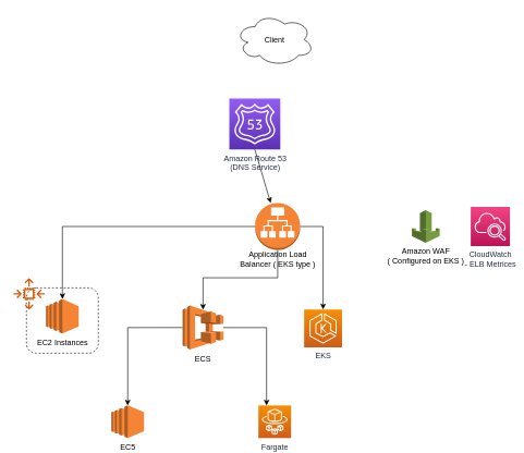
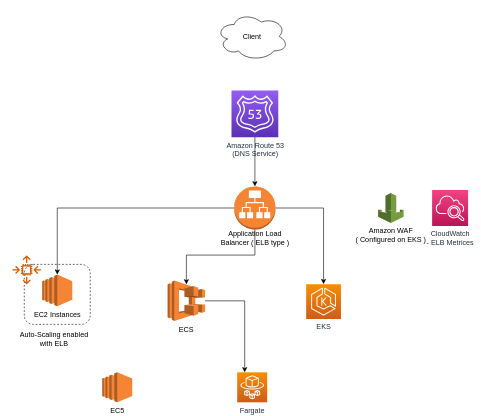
  <mxCell id="0" />
  <mxCell id="1" parent="0" />
  <mxCell id="2" value="" style="rounded=1;whiteSpace=wrap;html=1;dashed=1;" parent="1" vertex="1"><mxGeometry x="40" y="440" width="110" height="100" as="geometry" /></mxCell>
  <mxCell id="3" value="Client" style="ellipse;shape=cloud;whiteSpace=wrap;html=1;" parent="1" vertex="1"><mxGeometry x="360" y="20" width="120" height="80" as="geometry" /></mxCell>
- <mxCell id="4" value="Amazon Route 53&lt;br&gt;&lt;div&gt;(DNS Service)&lt;/div&gt;&lt;div&gt;&lt;br&gt;&lt;/div&gt;" style="sketch=0;points=[[0,0,0],[0.25,0,0],[0.5,0,0],[0.75,0,0],[1,0,0],[0,1,0],[0.25,1,0],[0.5,1,0],[0.75,1,0],[1,1,0],[0,0.25,0],[0,0.5,0],[0,0.75,0],[1,0.25,0],[1,0.5,0],[1,0.75,0]];outlineConnect=0;fontColor=#232F3E;gradientColor=#945DF2;gradientDirection=north;fillColor=#5A30B5;strokeColor=#ffffff;dashed=0;verticalLabelPosition=bottom;verticalAlign=top;align=center;html=1;fontSize=12;fontStyle=0;aspect=fixed;shape=mxgraph.aws4.resourceIcon;resIcon=mxgraph.aws4.route_53;" parent="1" vertex="1"><mxGeometry x="350.5" y="150" width="78" height="78" as="geometry" /></mxCell>
+ <mxCell id="4" value="Amazon Route 53&lt;br&gt;&lt;div&gt;(DNS Service)&lt;/div&gt;&lt;div&gt;&lt;br&gt;&lt;/div&gt;" style="sketch=0;points=[[0,0,0],[0.25,0,0],[0.5,0,0],[0.75,0,0],[1,0,0],[0,1,0],[0.25,1,0],[0.5,1,0],[0.75,1,0],[1,1,0],[0,0.25,0],[0,0.5,0],[0,0.75,0],[1,0.25,0],[1,0.5,0],[1,0.75,0]];outlineConnect=0;fontColor=#232F3E;gradientColor=#945DF2;gradientDirection=north;fillColor=#5A30B5;strokeColor=#ffffff;dashed=0;verticalLabelPosition=bottom;verticalAlign=top;align=center;html=1;fontSize=12;fontStyle=0;aspect=fixed;shape=mxgraph.aws4.resourceIcon;resIcon=mxgraph.aws4.route_53;" parent="1" vertex="1"><mxGeometry x="385.5" y="150" width="78" height="78" as="geometry" /></mxCell>
  <mxCell id="5" value="" style="outlineConnect=0;dashed=0;verticalLabelPosition=bottom;verticalAlign=top;align=center;html=1;shape=mxgraph.aws3.application_load_balancer;fillColor=#F58534;gradientColor=none;" parent="1" vertex="1"><mxGeometry x="390" y="310" width="69" height="72" as="geometry" /></mxCell>
  <mxCell id="6" value="" style="endArrow=classic;html=1;rounded=0;exitX=0.5;exitY=1;exitDx=0;exitDy=0;exitPerimeter=0;" parent="1" source="4" target="5" edge="1"><mxGeometry width="50" height="50" relative="1" as="geometry"><mxPoint x="370" y="310" as="sourcePoint" /><mxPoint x="420" y="260" as="targetPoint" /></mxGeometry></mxCell>
  <mxCell id="7" value="EC2 Instances" style="outlineConnect=0;dashed=0;verticalLabelPosition=bottom;verticalAlign=top;align=center;html=1;shape=mxgraph.aws3.ec2;fillColor=#F58534;gradientColor=none;" parent="1" vertex="1"><mxGeometry x="70" y="457" width="50" height="53" as="geometry" /></mxCell>
  <mxCell id="8" value="" style="endArrow=classic;html=1;rounded=0;exitX=0;exitY=0.5;exitDx=0;exitDy=0;exitPerimeter=0;entryX=0.5;entryY=0;entryDx=0;entryDy=0;entryPerimeter=0;edgeStyle=orthogonalEdgeStyle;" parent="1" source="5" target="7" edge="1"><mxGeometry width="50" height="50" relative="1" as="geometry"><mxPoint x="370" y="510" as="sourcePoint" /><mxPoint x="420" y="460" as="targetPoint" /></mxGeometry></mxCell>
- <mxCell id="10" value="Application Load Balancer ( EKS type )" style="text;html=1;strokeColor=none;fillColor=none;align=center;verticalAlign=middle;whiteSpace=wrap;rounded=0;dashed=1;" parent="1" vertex="1"><mxGeometry x="359.5" y="382" width="130" height="30" as="geometry" /></mxCell>
+ <mxCell id="9" value="Auto-Scaling enabled with ELB" style="text;html=1;strokeColor=none;fillColor=none;align=center;verticalAlign=middle;whiteSpace=wrap;rounded=0;dashed=1;" parent="1" vertex="1"><mxGeometry x="20" y="550" width="140" height="30" as="geometry" /></mxCell>
+ <mxCell id="10" value="Application Load Balancer ( ELB type )" style="text;html=1;strokeColor=none;fillColor=none;align=center;verticalAlign=middle;whiteSpace=wrap;rounded=0;dashed=1;" parent="1" vertex="1"><mxGeometry x="359.5" y="382" width="130" height="30" as="geometry" /></mxCell>
  <mxCell id="11" value="&lt;div&gt;CloudWatch &lt;br&gt;&lt;/div&gt;&lt;div&gt;- ELB Metrices&lt;/div&gt;" style="sketch=0;points=[[0,0,0],[0.25,0,0],[0.5,0,0],[0.75,0,0],[1,0,0],[0,1,0],[0.25,1,0],[0.5,1,0],[0.75,1,0],[1,1,0],[0,0.25,0],[0,0.5,0],[0,0.75,0],[1,0.25,0],[1,0.5,0],[1,0.75,0]];points=[[0,0,0],[0.25,0,0],[0.5,0,0],[0.75,0,0],[1,0,0],[0,1,0],[0.25,1,0],[0.5,1,0],[0.75,1,0],[1,1,0],[0,0.25,0],[0,0.5,0],[0,0.75,0],[1,0.25,0],[1,0.5,0],[1,0.75,0]];outlineConnect=0;fontColor=#232F3E;gradientColor=#F34482;gradientDirection=north;fillColor=#BC1356;strokeColor=#ffffff;dashed=0;verticalLabelPosition=bottom;verticalAlign=top;align=center;html=1;fontSize=12;fontStyle=0;aspect=fixed;shape=mxgraph.aws4.resourceIcon;resIcon=mxgraph.aws4.cloudwatch_2;" parent="1" vertex="1"><mxGeometry x="720" y="316" width="60" height="60" as="geometry" /></mxCell>
  <mxCell id="12" value="&lt;div&gt;ECS&lt;br&gt;&lt;br&gt;&lt;/div&gt;" style="outlineConnect=0;dashed=0;verticalLabelPosition=bottom;verticalAlign=top;align=center;html=1;shape=mxgraph.aws3.ecs;fillColor=#F58534;gradientColor=none;" parent="1" vertex="1"><mxGeometry x="279" y="467" width="62.5" height="67.5" as="geometry" /></mxCell>
  <mxCell id="13" value="" style="endArrow=classic;html=1;rounded=0;entryX=0.5;entryY=0.095;entryDx=0;entryDy=0;entryPerimeter=0;edgeStyle=orthogonalEdgeStyle;exitX=0.5;exitY=1;exitDx=0;exitDy=0;exitPerimeter=0;" parent="1" source="5" target="12" edge="1"><mxGeometry width="50" height="50" relative="1" as="geometry"><mxPoint x="425" y="390" as="sourcePoint" /><mxPoint x="420" y="430" as="targetPoint" /></mxGeometry></mxCell>
  <mxCell id="14" value="EC5" style="outlineConnect=0;dashed=0;verticalLabelPosition=bottom;verticalAlign=top;align=center;html=1;shape=mxgraph.aws3.ec2;fillColor=#F58534;gradientColor=none;" parent="1" vertex="1"><mxGeometry x="170" y="620" width="50" height="50" as="geometry" /></mxCell>
  <mxCell id="15" value="Fargate" style="sketch=0;points=[[0,0,0],[0.25,0,0],[0.5,0,0],[0.75,0,0],[1,0,0],[0,1,0],[0.25,1,0],[0.5,1,0],[0.75,1,0],[1,1,0],[0,0.25,0],[0,0.5,0],[0,0.75,0],[1,0.25,0],[1,0.5,0],[1,0.75,0]];outlineConnect=0;fontColor=#232F3E;gradientColor=#F78E04;gradientDirection=north;fillColor=#D05C17;strokeColor=#ffffff;dashed=0;verticalLabelPosition=bottom;verticalAlign=top;align=center;html=1;fontSize=12;fontStyle=0;aspect=fixed;shape=mxgraph.aws4.resourceIcon;resIcon=mxgraph.aws4.fargate;" parent="1" vertex="1"><mxGeometry x="395" y="620" width="50" height="50" as="geometry" /></mxCell>
  <mxCell id="16" value="" style="endArrow=classic;html=1;rounded=0;entryX=0.25;entryY=0;entryDx=0;entryDy=0;entryPerimeter=0;edgeStyle=orthogonalEdgeStyle;" parent="1" source="12" target="15" edge="1"><mxGeometry width="50" height="50" relative="1" as="geometry"><mxPoint x="370" y="530" as="sourcePoint" /><mxPoint x="420" y="480" as="targetPoint" /></mxGeometry></mxCell>
- <mxCell id="17" value="" style="endArrow=classic;html=1;rounded=0;exitX=0;exitY=0.5;exitDx=0;exitDy=0;exitPerimeter=0;entryX=0.5;entryY=0;entryDx=0;entryDy=0;entryPerimeter=0;edgeStyle=orthogonalEdgeStyle;" parent="1" source="12" target="14" edge="1"><mxGeometry width="50" height="50" relative="1" as="geometry"><mxPoint x="370" y="530" as="sourcePoint" /><mxPoint x="420" y="480" as="targetPoint" /></mxGeometry></mxCell>
- <mxCell id="18" value="EKS" style="sketch=0;points=[[0,0,0],[0.25,0,0],[0.5,0,0],[0.75,0,0],[1,0,0],[0,1,0],[0.25,1,0],[0.5,1,0],[0.75,1,0],[1,1,0],[0,0.25,0],[0,0.5,0],[0,0.75,0],[1,0.25,0],[1,0.5,0],[1,0.75,0]];outlineConnect=0;fontColor=#232F3E;gradientColor=#F78E04;gradientDirection=north;fillColor=#D05C17;strokeColor=#ffffff;dashed=0;verticalLabelPosition=bottom;verticalAlign=top;align=center;html=1;fontSize=12;fontStyle=0;aspect=fixed;shape=mxgraph.aws4.resourceIcon;resIcon=mxgraph.aws4.eks;" parent="1" vertex="1"><mxGeometry x="465" y="473" width="58" height="58" as="geometry" /></mxCell>
+ <mxCell id="18" value="EKS" style="sketch=0;points=[[0,0,0],[0.25,0,0],[0.5,0,0],[0.75,0,0],[1,0,0],[0,1,0],[0.25,1,0],[0.5,1,0],[0.75,1,0],[1,1,0],[0,0.25,0],[0,0.5,0],[0,0.75,0],[1,0.25,0],[1,0.5,0],[1,0.75,0]];outlineConnect=0;fontColor=#232F3E;gradientColor=#F78E04;gradientDirection=north;fillColor=#D05C17;strokeColor=#ffffff;dashed=0;verticalLabelPosition=bottom;verticalAlign=top;align=center;html=1;fontSize=12;fontStyle=0;aspect=fixed;shape=mxgraph.aws4.resourceIcon;resIcon=mxgraph.aws4.eks;" parent="1" vertex="1"><mxGeometry x="510" y="473" width="58" height="58" as="geometry" /></mxCell>
  <mxCell id="19" value="" style="endArrow=classic;html=1;rounded=0;exitX=1;exitY=0.5;exitDx=0;exitDy=0;exitPerimeter=0;entryX=0.5;entryY=0;entryDx=0;entryDy=0;entryPerimeter=0;edgeStyle=orthogonalEdgeStyle;" parent="1" source="5" target="18" edge="1"><mxGeometry width="50" height="50" relative="1" as="geometry"><mxPoint x="340" y="460" as="sourcePoint" /><mxPoint x="390" y="410" as="targetPoint" /></mxGeometry></mxCell>
  <mxCell id="20" value="&lt;div&gt;Amazon WAF &lt;br&gt;&lt;/div&gt;&lt;div&gt;( Configured on EKS )&lt;/div&gt;" style="outlineConnect=0;dashed=0;verticalLabelPosition=bottom;verticalAlign=top;align=center;html=1;shape=mxgraph.aws3.waf;fillColor=#759C3E;gradientColor=none;" parent="1" vertex="1"><mxGeometry x="630" y="321" width="42.5" height="50" as="geometry" /></mxCell>
  <mxCell id="21" style="edgeStyle=orthogonalEdgeStyle;rounded=0;orthogonalLoop=1;jettySize=auto;html=1;exitX=0.5;exitY=1;exitDx=0;exitDy=0;exitPerimeter=0;" parent="1" source="11" target="11" edge="1"><mxGeometry relative="1" as="geometry" /></mxCell>
  <mxCell id="22" value="" style="sketch=0;outlineConnect=0;fontColor=#232F3E;gradientColor=none;fillColor=#D45B07;strokeColor=none;dashed=0;verticalLabelPosition=bottom;verticalAlign=top;align=center;html=1;fontSize=12;fontStyle=0;aspect=fixed;pointerEvents=1;shape=mxgraph.aws4.auto_scaling2;" vertex="1" parent="1"><mxGeometry x="20" y="425" width="48" height="48" as="geometry" /></mxCell>
